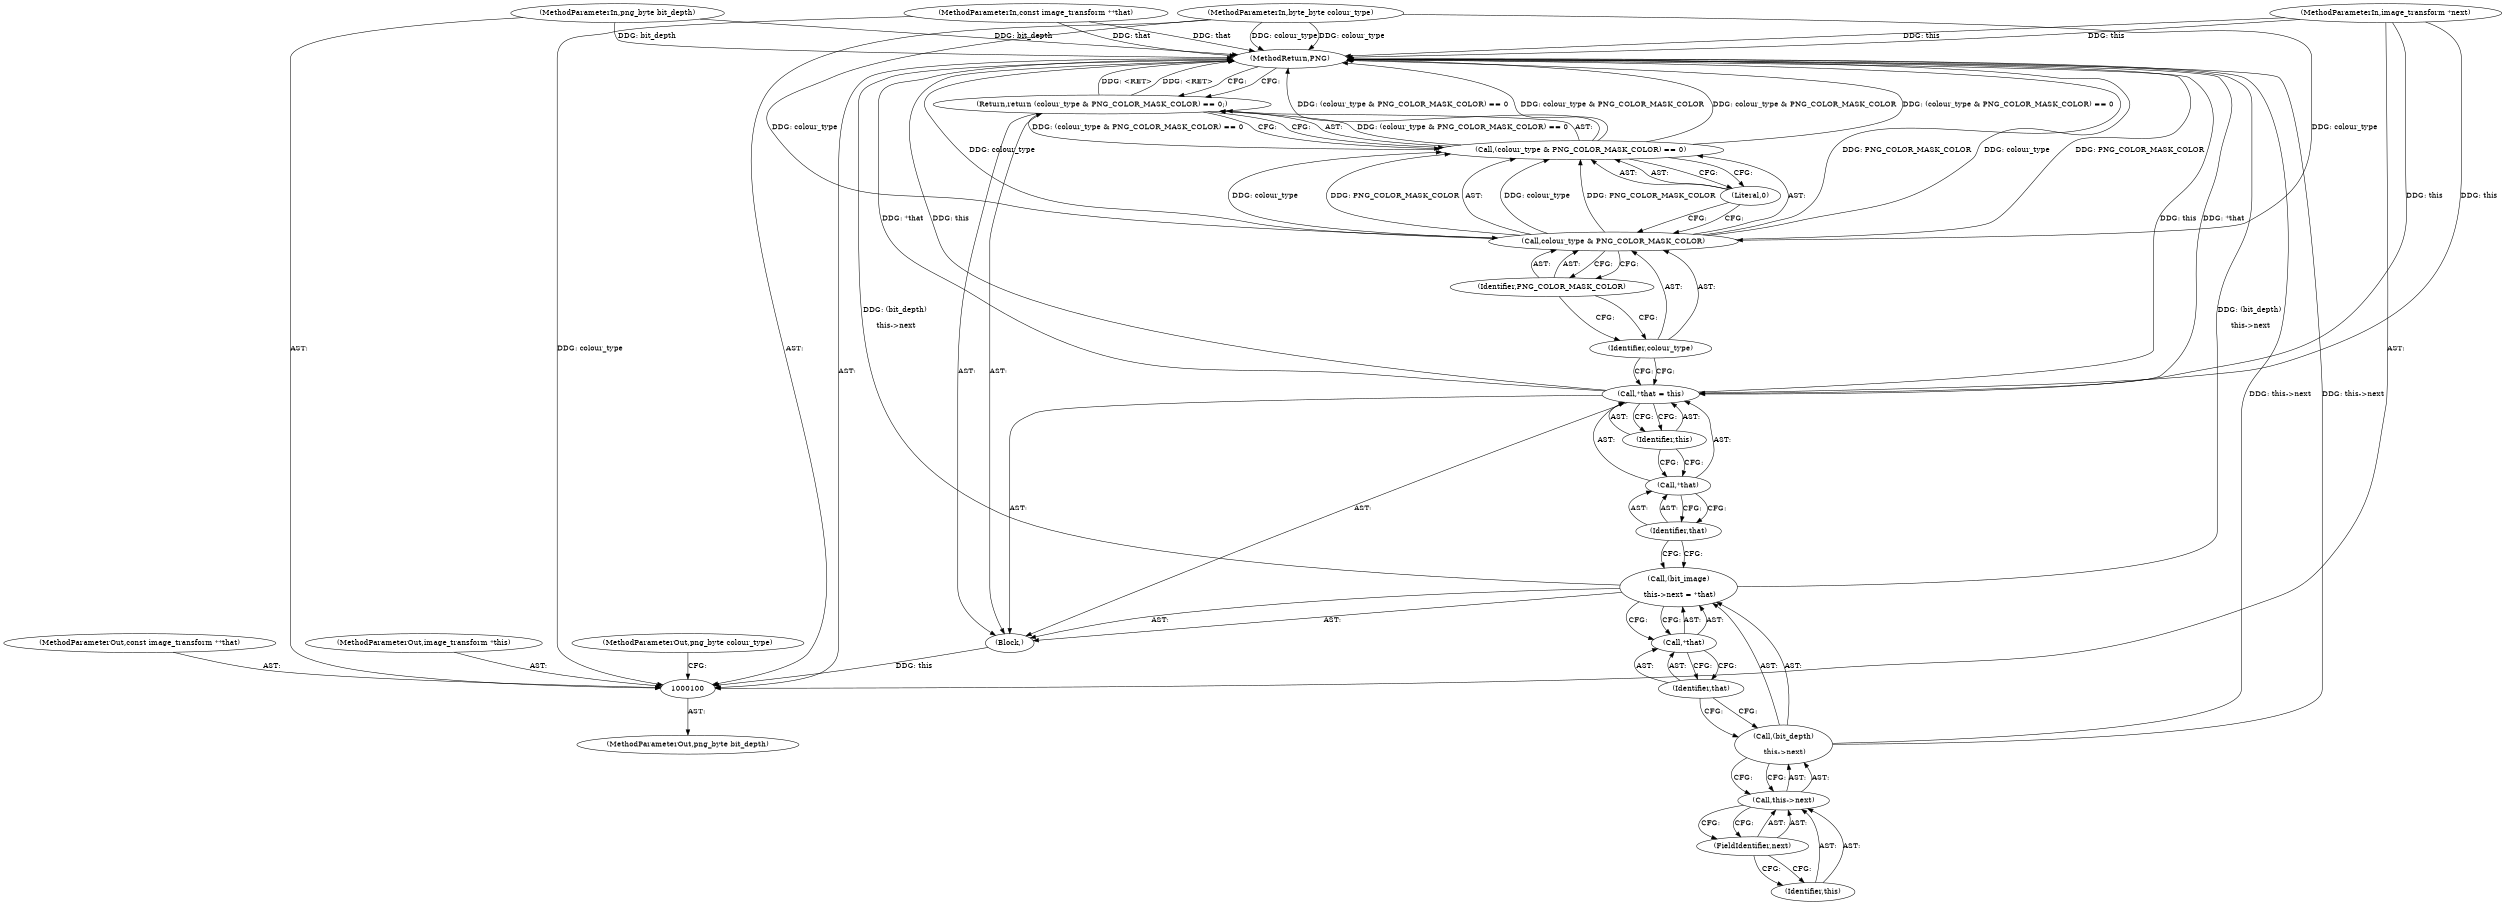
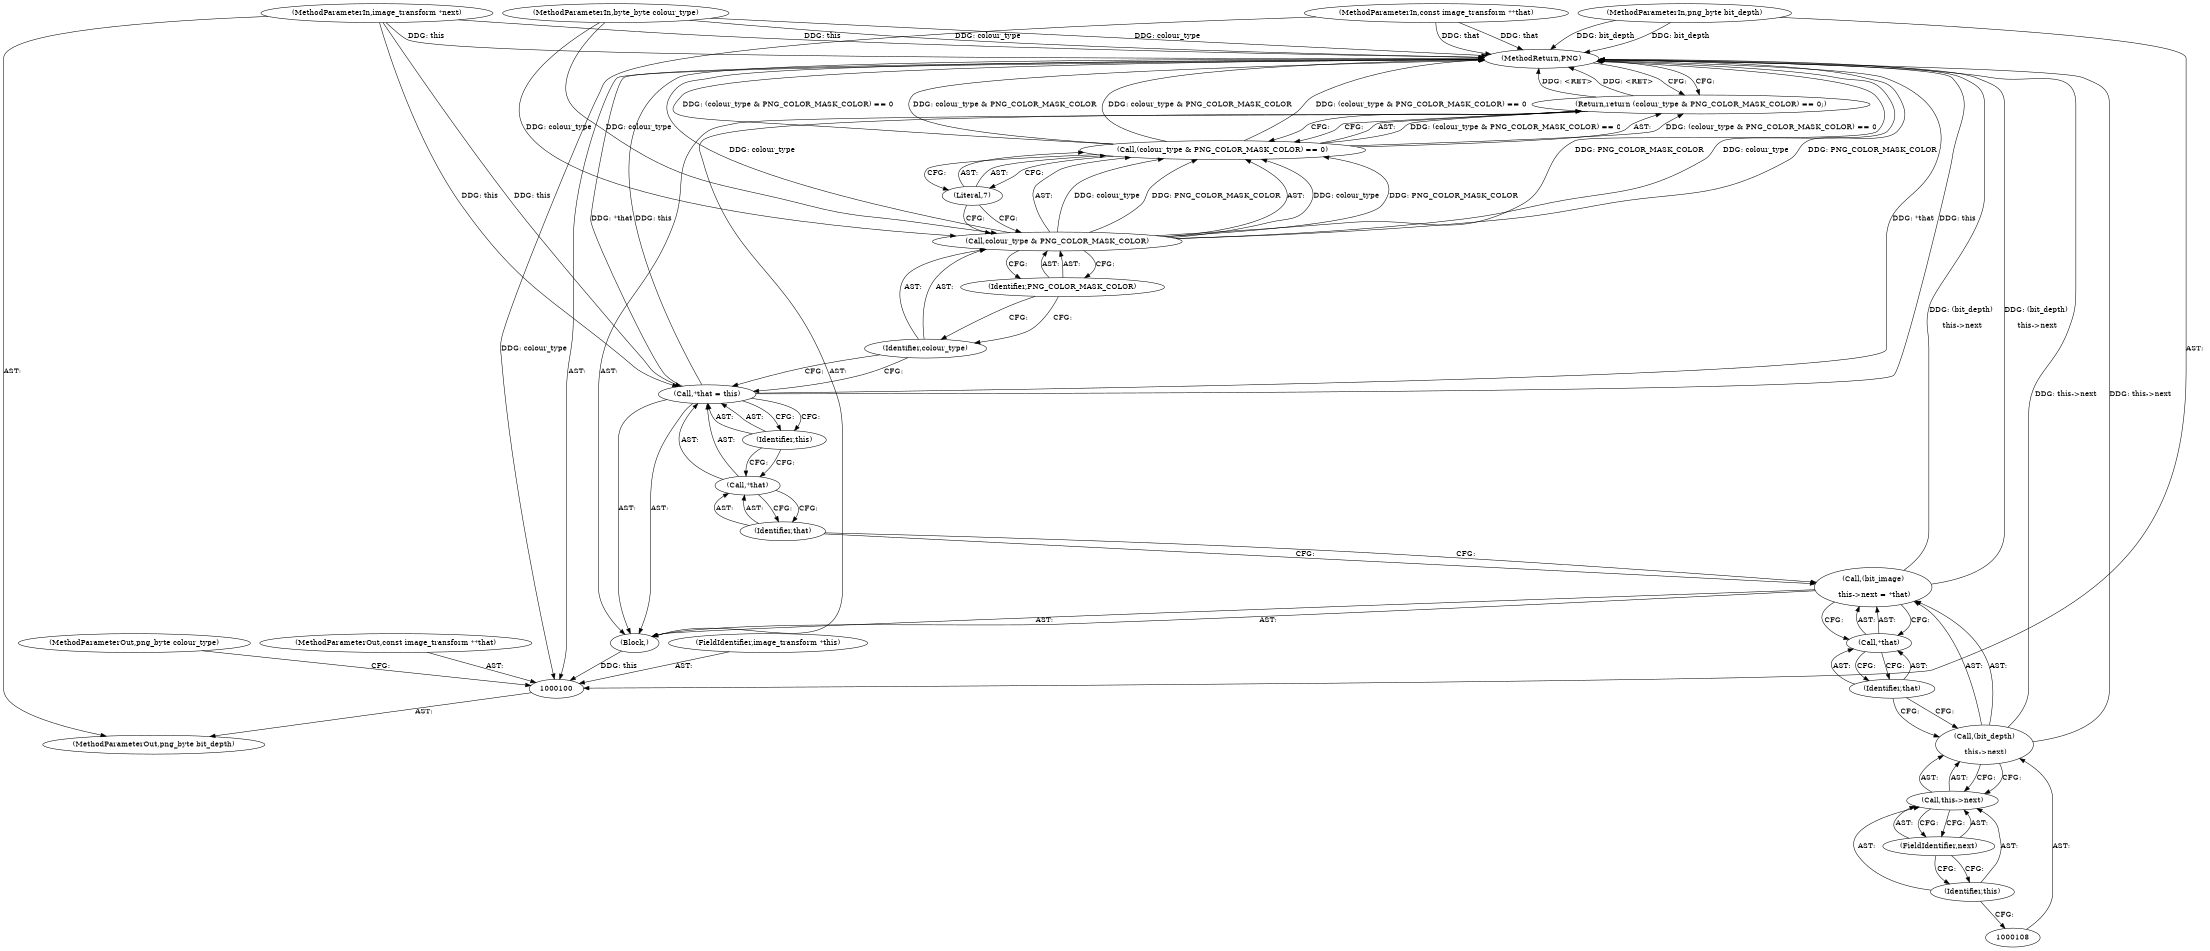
  digraph {
    n1 [label="(MethodReturn,PNG)"]
    n2 [label="(Return,return (colour_type & PNG_COLOR_MASK_COLOR) == 0;)"]
    1000100
    n4 [label="(Block,)"]
    n5 [label="(Call,(colour_type & PNG_COLOR_MASK_COLOR) == 0)"]
    n6 [label="(MethodParameterOut,png_byte bit_depth)"]
    n7 [label="(MethodParameterIn,image_transform *next)"]
    n8 [label="(Call,*that = this)"]
    n9 [label="(Identifier,this)"]
-   n10 [label="(MethodParameterOut,image_transform *this)"]
+   n10 [label="(FieldIdentifier,image_transform *this)"]
    n11 [label="(MethodParameterIn,byte_byte colour_type)"]
    n12 [label="(Call,colour_type & PNG_COLOR_MASK_COLOR)"]
    n13 [label="(Identifier,PNG_COLOR_MASK_COLOR)"]
    n14 [label="(MethodParameterOut,png_byte colour_type)"]
    n15 [label="(MethodParameterIn,const image_transform **that)"]
    n16 [label="(MethodParameterOut,const image_transform **that)"]
    n17 [label="(MethodParameterIn,png_byte bit_depth)"]
    n18 [label="(Call,(bit_image)\n \n this->next = *that)"]
    n19 [label="(Call,*that)"]
    n20 [label="(Identifier,that)"]
    n21 [label="(Call,(bit_depth)\n \n this->next)"]
    n22 [label="(Call,this->next)"]
    n23 [label="(FieldIdentifier,next)"]
    n24 [label="(Identifier,this)"]
+   1000108
    n26 [label="(Call,*that)"]
    n27 [label="(Identifier,that)"]
-   n28 [label="(Literal,0)"]
+   n28 [label="(Literal,7)"]
    n29 [label="(Identifier,colour_type)"]
    n1 -> n2 [label="CFG: "]
    n1 -> n2 [label="CFG: "]
    n1 -> 1000100 [label="AST: "]
    n2 -> n1 [label="DDG: <RET>"]
    n2 -> n1 [label="DDG: <RET>"]
    n2 -> n4 [label="AST: "]
    n2 -> n4 [label="AST: "]
    n2 -> n5 [label="CFG: "]
    n2 -> n5 [label="CFG: "]
    1000100 -> n6 [label="AST: "]
    n4 -> 1000100 [label="DDG: this"]
    n5 -> n1 [label="DDG: (colour_type & PNG_COLOR_MASK_COLOR) == 0"]
    n5 -> n1 [label="DDG: colour_type & PNG_COLOR_MASK_COLOR"]
    n5 -> n1 [label="DDG: (colour_type & PNG_COLOR_MASK_COLOR) == 0"]
    n5 -> n1 [label="DDG: colour_type & PNG_COLOR_MASK_COLOR"]
    n5 -> n2 [label="AST: "]
    n5 -> n2 [label="DDG: (colour_type & PNG_COLOR_MASK_COLOR) == 0"]
    n5 -> n2 [label="AST: "]
    n5 -> n2 [label="DDG: (colour_type & PNG_COLOR_MASK_COLOR) == 0"]
    n5 -> n28 [label="CFG: "]
    n5 -> n28 [label="CFG: "]
    n7 -> n1 [label="DDG: this"]
    n7 -> n1 [label="DDG: this"]
-   n7 -> 1000100 [label="AST: "]
+   n7 -> n6 [label="AST: "]
    n7 -> n8 [label="DDG: this"]
    n7 -> n8 [label="DDG: this"]
    n8 -> n1 [label="DDG: this"]
    n8 -> n1 [label="DDG: *that"]
    n8 -> n1 [label="DDG: this"]
    n8 -> n1 [label="DDG: *that"]
    n8 -> n4 [label="AST: "]
    n8 -> n4 [label="AST: "]
    n8 -> n9 [label="CFG: "]
    n8 -> n9 [label="CFG: "]
    n9 -> n8 [label="AST: "]
    n9 -> n8 [label="AST: "]
    n9 -> n26 [label="CFG: "]
    n9 -> n26 [label="CFG: "]
    n10 -> 1000100 [label="AST: "]
    n11 -> n1 [label="DDG: colour_type"]
    n11 -> n1 [label="DDG: colour_type"]
-   n11 -> 1000100 [label="AST: "]
    n11 -> n12 [label="DDG: colour_type"]
    n11 -> n12 [label="DDG: colour_type"]
    n12 -> n1 [label="DDG: PNG_COLOR_MASK_COLOR"]
    n12 -> n1 [label="DDG: colour_type"]
    n12 -> n1 [label="DDG: PNG_COLOR_MASK_COLOR"]
    n12 -> n1 [label="DDG: colour_type"]
    n12 -> n5 [label="AST: "]
    n12 -> n5 [label="DDG: colour_type"]
    n12 -> n5 [label="DDG: PNG_COLOR_MASK_COLOR"]
    n12 -> n5 [label="AST: "]
    n12 -> n5 [label="DDG: colour_type"]
    n12 -> n5 [label="DDG: PNG_COLOR_MASK_COLOR"]
    n12 -> n13 [label="CFG: "]
    n12 -> n13 [label="CFG: "]
    n13 -> n12 [label="AST: "]
    n13 -> n12 [label="AST: "]
    n13 -> n29 [label="CFG: "]
    n13 -> n29 [label="CFG: "]
    n14 -> 1000100 [label="CFG: "]
    n15 -> n1 [label="DDG: that"]
    n15 -> n1 [label="DDG: that"]
    n15 -> 1000100 [label="DDG: colour_type"]
    n16 -> 1000100 [label="AST: "]
    n17 -> n1 [label="DDG: bit_depth"]
    n17 -> n1 [label="DDG: bit_depth"]
    n17 -> 1000100 [label="AST: "]
    n18 -> n1 [label="DDG: (bit_depth)\n \n this->next"]
    n18 -> n1 [label="DDG: (bit_depth)\n \n this->next"]
    n18 -> n4 [label="AST: "]
    n18 -> n4 [label="AST: "]
    n18 -> n19 [label="CFG: "]
    n18 -> n19 [label="CFG: "]
    n19 -> n18 [label="AST: "]
    n19 -> n18 [label="AST: "]
    n19 -> n20 [label="CFG: "]
    n19 -> n20 [label="CFG: "]
    n20 -> n19 [label="AST: "]
    n20 -> n19 [label="AST: "]
    n20 -> n21 [label="CFG: "]
    n20 -> n21 [label="CFG: "]
    n21 -> n1 [label="DDG: this->next"]
    n21 -> n1 [label="DDG: this->next"]
    n21 -> n18 [label="AST: "]
    n21 -> n18 [label="AST: "]
    n21 -> n22 [label="CFG: "]
    n21 -> n22 [label="CFG: "]
    n22 -> n21 [label="AST: "]
    n22 -> n21 [label="AST: "]
    n22 -> n23 [label="CFG: "]
    n22 -> n23 [label="CFG: "]
    n23 -> n22 [label="AST: "]
    n23 -> n22 [label="AST: "]
    n23 -> n24 [label="CFG: "]
    n23 -> n24 [label="CFG: "]
    n24 -> n22 [label="AST: "]
    n24 -> n22 [label="AST: "]
+   n24 -> 1000108 [label="CFG: "]
+   1000108 -> n21 [label="AST: "]
    n26 -> n8 [label="AST: "]
    n26 -> n8 [label="AST: "]
    n26 -> n27 [label="CFG: "]
    n26 -> n27 [label="CFG: "]
    n27 -> n18 [label="CFG: "]
    n27 -> n18 [label="CFG: "]
    n27 -> n26 [label="AST: "]
    n27 -> n26 [label="AST: "]
    n28 -> n5 [label="AST: "]
    n28 -> n5 [label="AST: "]
    n28 -> n12 [label="CFG: "]
    n28 -> n12 [label="CFG: "]
    n29 -> n8 [label="CFG: "]
    n29 -> n8 [label="CFG: "]
    n29 -> n12 [label="AST: "]
    n29 -> n12 [label="AST: "]
  }
